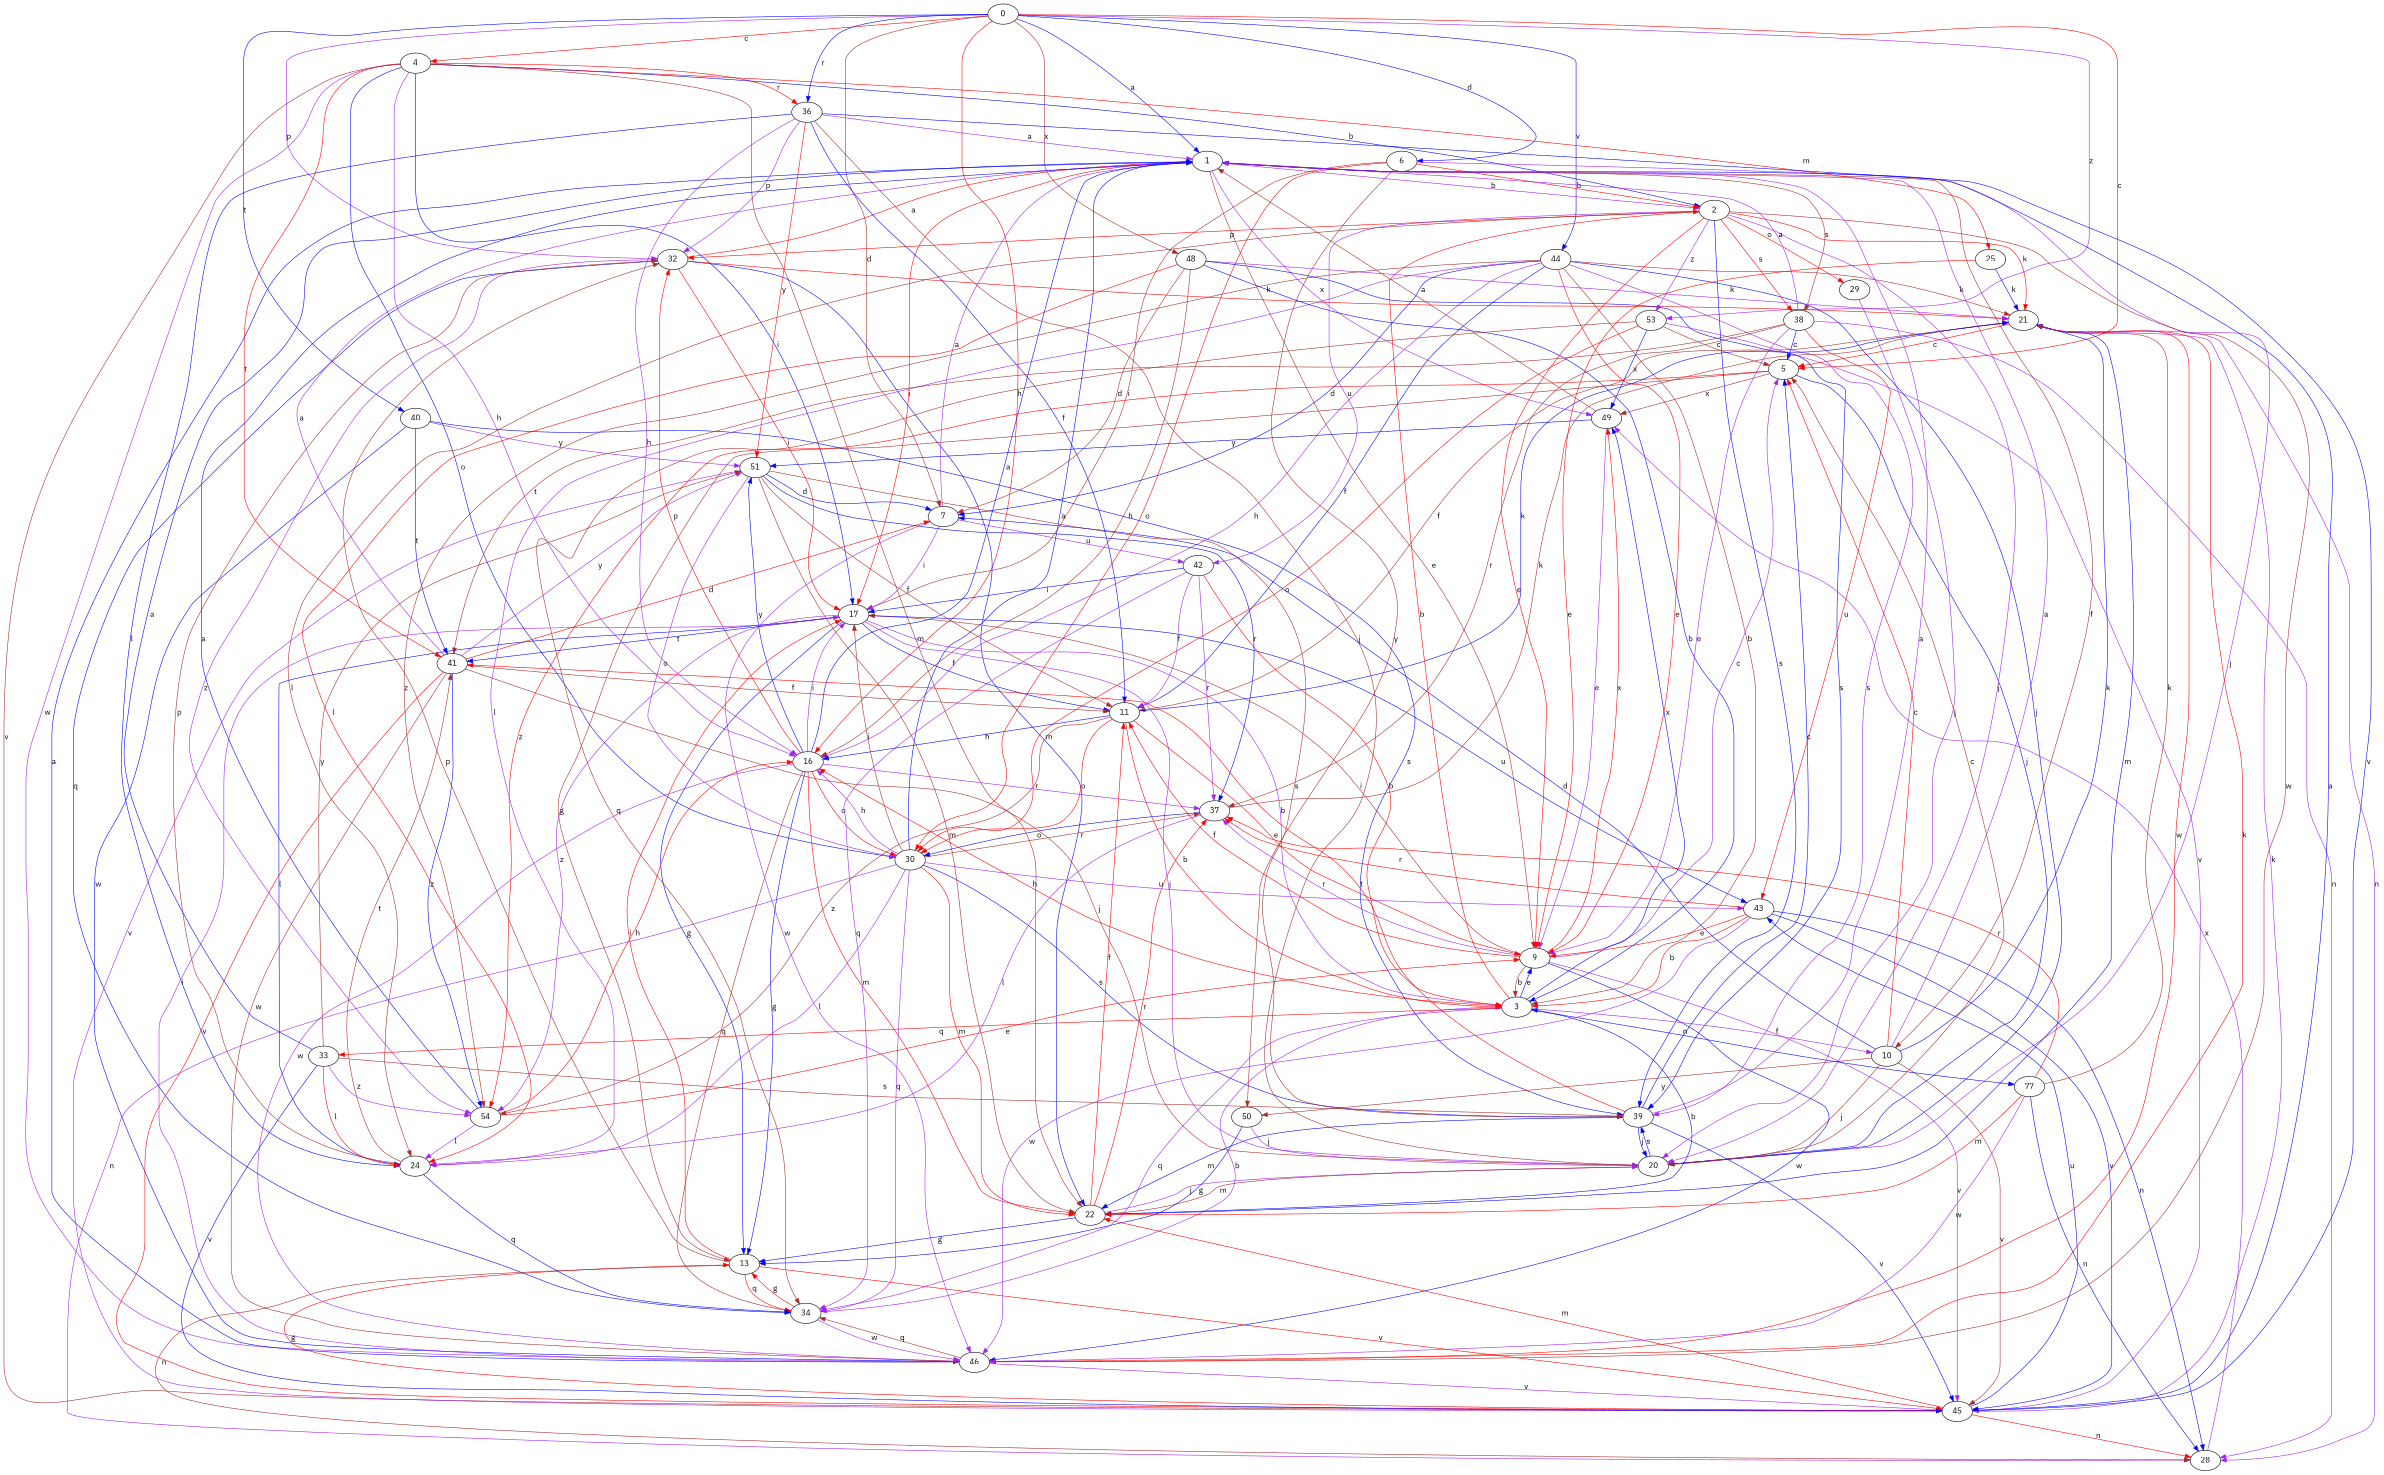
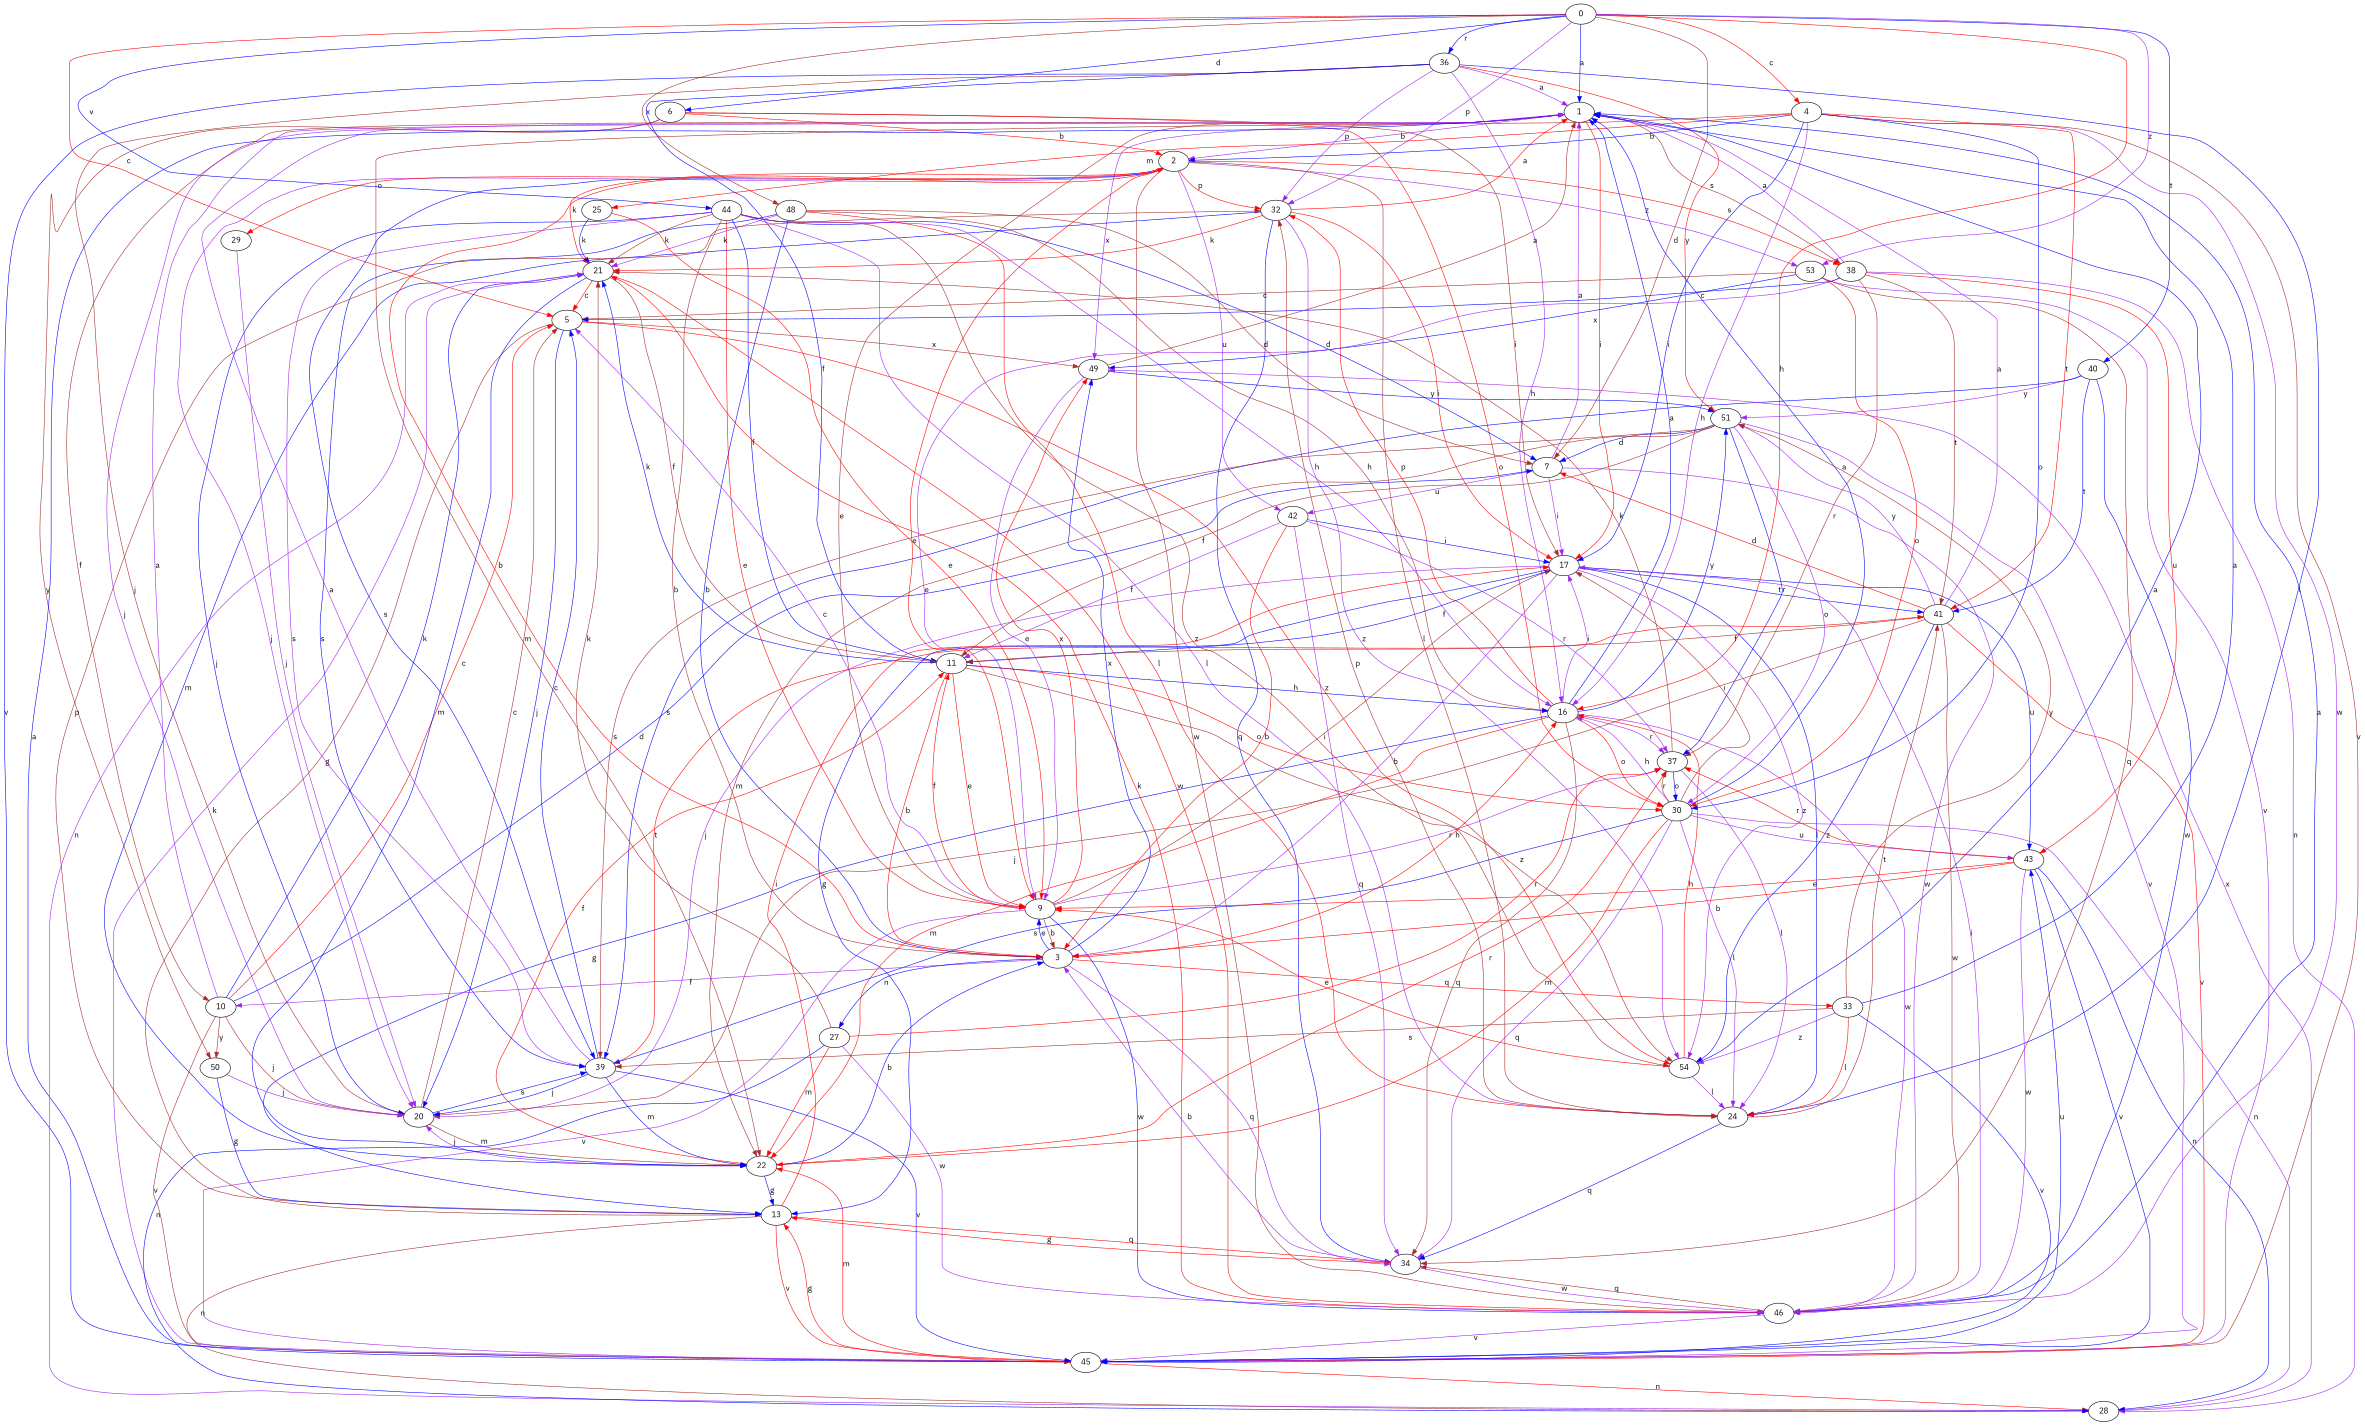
  strict digraph {
    fontname="IBM Plex Sans"
    node [fontname="IBM Plex Sans"]
    edge [color=blue fontname="IBM Plex Sans"]
    0
    1
    4
    5
    6
    7
    16
    32
    36
    40
    44
    48
    53
    2
    9
    10
    17
    38
    49
    46
    25
    n22 [label=22]
    30
    41
    45
    20
    13
    54
    50
    42
    34
    37
    51
    21
    24
    11
    39
    3
    29
    43
    28
-   27 [label=77]
+   27
    33
    0 -> 1 [label=a]
    0 -> 4 [color=red label=c]
    0 -> 5 [color=red label=c]
    0 -> 6 [label=d]
    0 -> 7 [color=brown label=d]
    0 -> 16 [color=red label=h]
    0 -> 32 [color=purple label=p]
    0 -> 36 [label=r]
    0 -> 40 [label=t]
    0 -> 44 [label=v]
    0 -> 48 [color=brown label=x]
    0 -> 53 [color=purple label=z]
    1 -> 2 [color=purple label=b]
    1 -> 9 [color=brown label=e]
    1 -> 10 [color=brown label=f]
    1 -> 17 [color=red label=i]
    1 -> 38 [color=brown label=s]
    1 -> 49 [color=purple label=x]
    4 -> 16 [color=purple label=h]
-   4 -> 36 [color=red label=r]
    4 -> 2 [label=b]
    4 -> 17 [label=i]
    4 -> 46 [color=purple label=w]
    4 -> 25 [color=red label=m]
    4 -> n22 [color=brown label=m]
    4 -> 30 [label=o]
    4 -> 41 [color=red label=t]
    4 -> 45 [color=brown label=v]
    5 -> 49 [color=brown label=x]
    5 -> 20 [label=j]
    5 -> 13 [color=brown label=g]
    5 -> 54 [color=red label=z]
    6 -> 2 [color=red label=b]
    6 -> 17 [color=brown label=i]
    6 -> 30 [color=red label=o]
    6 -> 20 [color=purple label=j]
    6 -> 50 [color=brown label=y]
    7 -> 1 [color=purple label=a]
    7 -> 17 [color=purple label=i]
    7 -> 46 [color=purple label=w]
    7 -> 42 [color=purple label=u]
    16 -> 1 [label=a]
    16 -> 32 [color=red label=p]
    16 -> 17 [color=purple label=i]
    16 -> 46 [color=purple label=w]
    16 -> n22 [color=red label=m]
    16 -> 30 [color=red label=o]
    16 -> 13 [label=g]
    16 -> 34 [color=brown label=q]
    16 -> 37 [color=purple label=r]
    16 -> 51 [label=y]
    32 -> 1 [color=red label=a]
    32 -> 17 [color=red label=i]
    32 -> n22 [label=m]
    32 -> 54 [color=purple label=z]
    32 -> 34 [label=q]
    32 -> 21 [color=red label=k]
    36 -> 1 [color=purple label=a]
    36 -> 16 [color=purple label=h]
    36 -> 32 [color=purple label=p]
    36 -> 45 [label=v]
    36 -> 20 [color=brown label=j]
    36 -> 51 [color=red label=y]
    36 -> 24 [label=l]
    36 -> 11 [label=f]
    40 -> 46 [label=w]
    40 -> 41 [label=t]
    40 -> 51 [color=purple label=y]
    40 -> 39 [label=s]
    44 -> 7 [label=d]
    44 -> 16 [color=purple label=h]
    44 -> 9 [color=red label=e]
    44 -> 20 [label=j]
    44 -> 54 [color=brown label=z]
    44 -> 21 [color=brown label=k]
    44 -> 24 [color=purple label=l]
    44 -> 11 [label=f]
    44 -> 39 [color=purple label=s]
    44 -> 3 [color=brown label=b]
    48 -> 7 [color=brown label=d]
    48 -> 16 [color=brown label=h]
    48 -> 21 [color=purple label=k]
    48 -> 24 [color=red label=l]
    48 -> 39 [label=s]
    48 -> 3 [label=b]
    53 -> 5 [color=brown label=c]
    53 -> 49 [label=x]
    53 -> 30 [color=red label=o]
    53 -> 45 [color=purple label=v]
    53 -> 34 [color=brown label=q]
    2 -> 32 [color=red label=p]
    2 -> 53 [color=purple label=z]
    2 -> 9 [color=red label=e]
    2 -> 38 [color=red label=s]
    2 -> 46 [color=brown label=w]
    2 -> 20 [color=purple label=j]
    2 -> 42 [color=purple label=u]
    2 -> 21 [color=red label=k]
    2 -> 24 [color=brown label=l]
    2 -> 39 [label=s]
    2 -> 29 [color=red label=o]
    9 -> 5 [color=purple label=c]
    9 -> 17 [color=brown label=i]
    9 -> 49 [color=red label=x]
    9 -> 46 [label=w]
    9 -> 45 [color=purple label=v]
    9 -> 37 [color=purple label=r]
    9 -> 11 [color=red label=f]
    9 -> 3 [color=brown label=b]
    10 -> 1 [color=purple label=a]
    10 -> 5 [color=red label=c]
    10 -> 7 [label=d]
    10 -> 45 [color=brown label=v]
    10 -> 20 [color=brown label=j]
    10 -> 50 [color=brown label=y]
    10 -> 21 [label=k]
    17 -> 41 [label=t]
    17 -> 20 [color=purple label=j]
    17 -> 13 [label=g]
    17 -> 54 [color=purple label=z]
    17 -> 24 [label=l]
    17 -> 11 [label=f]
    17 -> 3 [color=purple label=b]
    17 -> 43 [label=u]
    38 -> 1 [color=purple label=a]
    38 -> 5 [label=c]
    38 -> 9 [color=purple label=e]
    38 -> 41 [color=brown label=t]
    38 -> 37 [color=brown label=r]
    38 -> 43 [color=red label=u]
    38 -> 28 [color=purple label=n]
    49 -> 1 [color=brown label=a]
    49 -> 9 [color=purple label=e]
    49 -> 51 [label=y]
    46 -> 1 [label=a]
    46 -> 17 [color=purple label=i]
    46 -> 45 [color=purple label=v]
    46 -> 34 [color=brown label=q]
    46 -> 21 [color=red label=k]
    25 -> 9 [color=red label=e]
    25 -> 21 [label=k]
    n22 -> 20 [color=purple label=j]
    n22 -> 13 [label=g]
    n22 -> 37 [color=red label=r]
    n22 -> 11 [color=red label=f]
    n22 -> 3 [label=b]
    30 -> 1 [label=a]
    30 -> 16 [color=purple label=h]
    30 -> 17 [color=brown label=i]
    30 -> n22 [color=red label=m]
    30 -> 34 [color=purple label=q]
    30 -> 37 [color=brown label=r]
    30 -> 24 [color=purple label=l]
    30 -> 39 [label=s]
    30 -> 43 [color=purple label=u]
    30 -> 28 [color=purple label=n]
    41 -> 1 [color=purple label=a]
    41 -> 7 [color=red label=d]
    41 -> 46 [color=brown label=w]
    41 -> 45 [color=red label=v]
    41 -> 20 [color=brown label=j]
    41 -> 54 [label=z]
    41 -> 51 [color=purple label=y]
    41 -> 11 [color=brown label=f]
    45 -> 1 [label=a]
    45 -> n22 [color=red label=m]
    45 -> 13 [color=red label=g]
    45 -> 21 [color=purple label=k]
    45 -> 43 [label=u]
    45 -> 28 [color=red label=n]
    20 -> 5 [color=brown label=c]
    20 -> n22 [color=brown label=m]
    20 -> 39 [label=s]
    13 -> 32 [color=brown label=p]
    13 -> 17 [color=red label=i]
    13 -> 45 [color=red label=v]
    13 -> 34 [color=red label=q]
    13 -> 28 [color=brown label=n]
    54 -> 1 [label=a]
    54 -> 16 [color=red label=h]
    54 -> 9 [color=red label=e]
    54 -> 24 [color=purple label=l]
    50 -> 20 [color=purple label=j]
    50 -> 13 [label=g]
    42 -> 17 [label=i]
    42 -> 34 [color=purple label=q]
    42 -> 37 [color=purple label=r]
    42 -> 11 [color=purple label=f]
    42 -> 3 [color=red label=b]
    34 -> 46 [color=purple label=w]
    34 -> 13 [color=red label=g]
    34 -> 3 [color=purple label=b]
    37 -> 30 [label=o]
    37 -> 21 [color=brown label=k]
    37 -> 24 [color=purple label=l]
    51 -> 7 [label=d]
    51 -> n22 [color=brown label=m]
    51 -> 30 [color=purple label=o]
    51 -> 45 [color=purple label=v]
    51 -> 37 [label=r]
    51 -> 11 [color=brown label=f]
    51 -> 39 [color=brown label=s]
    21 -> 5 [color=red label=c]
    21 -> 46 [color=red label=w]
    21 -> n22 [label=m]
    21 -> 11 [color=brown label=f]
    21 -> 28 [color=purple label=n]
    24 -> 32 [color=brown label=p]
    24 -> 41 [color=brown label=t]
    24 -> 34 [label=q]
    11 -> 16 [label=h]
    11 -> 9 [color=red label=e]
    11 -> 30 [color=red label=o]
    11 -> 54 [color=brown label=z]
    11 -> 21 [label=k]
    11 -> 3 [color=red label=b]
    39 -> 1 [color=purple label=a]
    39 -> 5 [label=c]
    39 -> n22 [label=m]
    39 -> 41 [color=red label=t]
    39 -> 45 [label=v]
    39 -> 20 [label=j]
    3 -> 16 [color=red label=h]
    3 -> 2 [color=red label=b]
    3 -> 9 [label=e]
    3 -> 10 [color=purple label=f]
    3 -> 49 [label=x]
    3 -> 34 [color=purple label=q]
    3 -> 27 [label=n]
    3 -> 33 [color=red label=q]
    29 -> 20 [color=purple label=j]
    43 -> 9 [color=red label=e]
    43 -> 46 [color=purple label=w]
    43 -> 45 [label=v]
    43 -> 37 [color=red label=r]
    43 -> 3 [color=red label=b]
    43 -> 28 [label=n]
    28 -> 49 [color=purple label=x]
    27 -> 46 [color=purple label=w]
    27 -> n22 [color=red label=m]
    27 -> 37 [color=red label=r]
    27 -> 21 [color=brown label=k]
    27 -> 28 [label=n]
    33 -> 1 [label=a]
    33 -> 45 [label=v]
    33 -> 54 [color=purple label=z]
    33 -> 51 [color=brown label=y]
    33 -> 24 [color=red label=l]
    33 -> 39 [color=brown label=s]
  }
